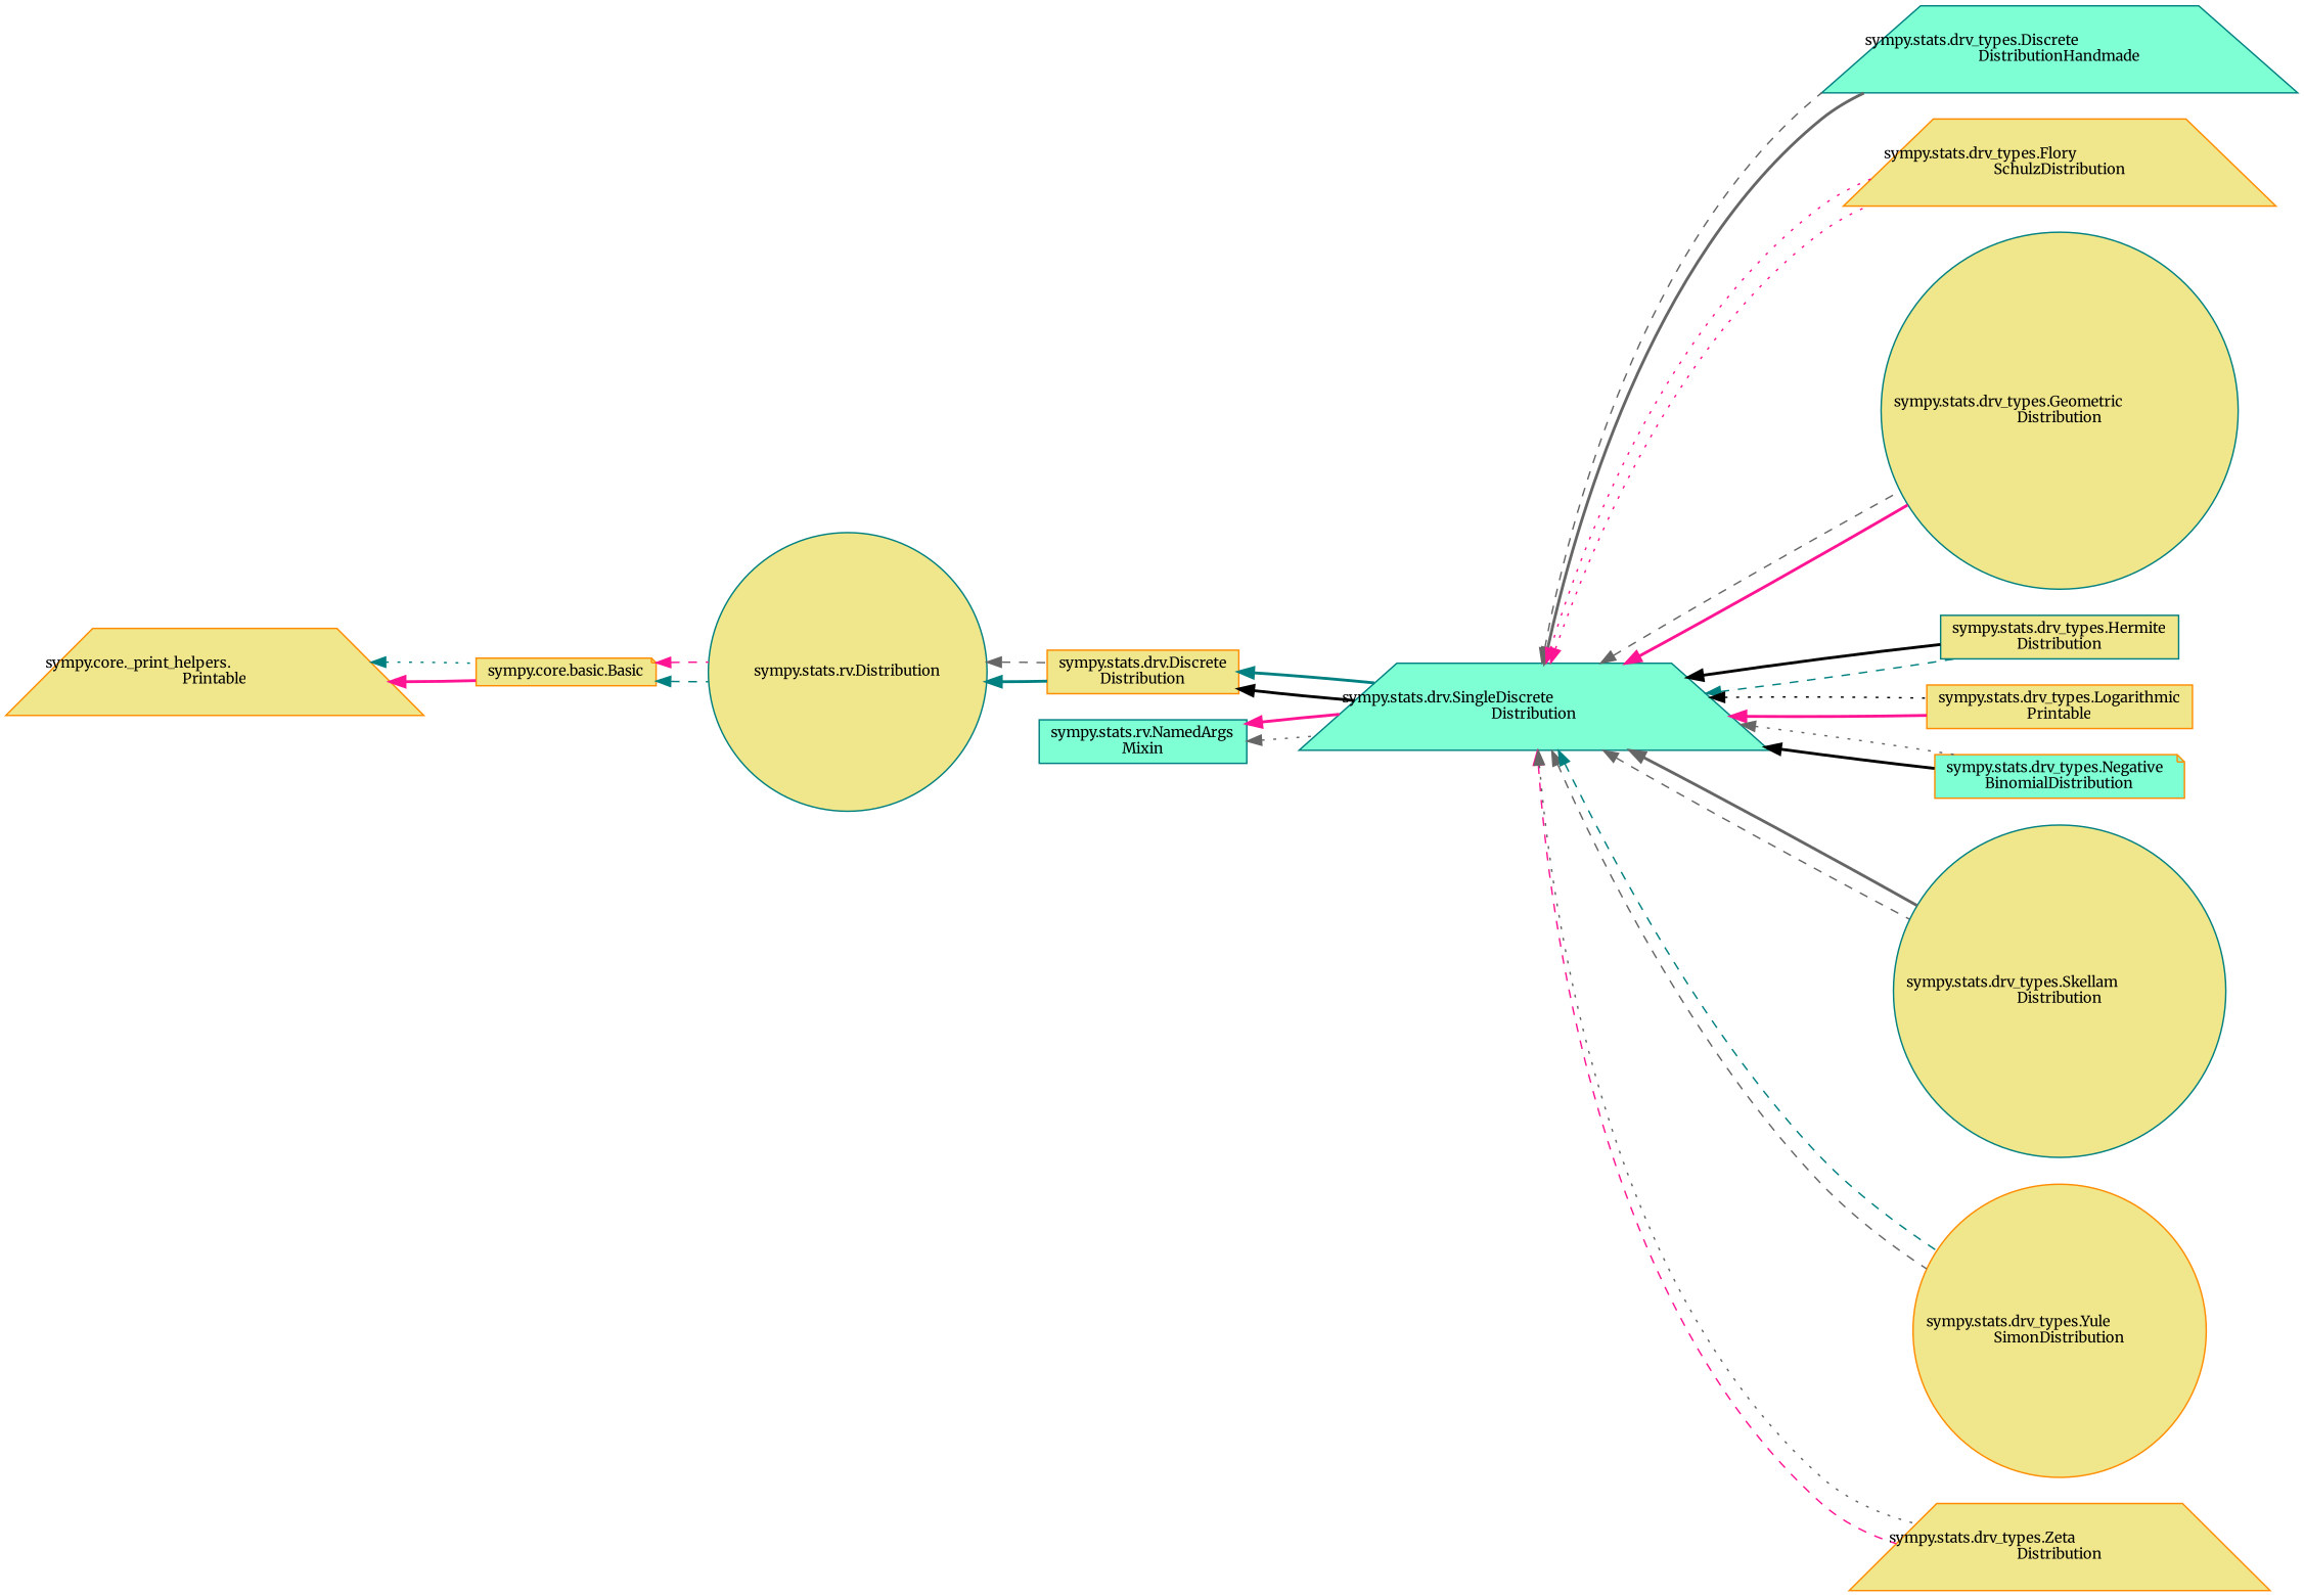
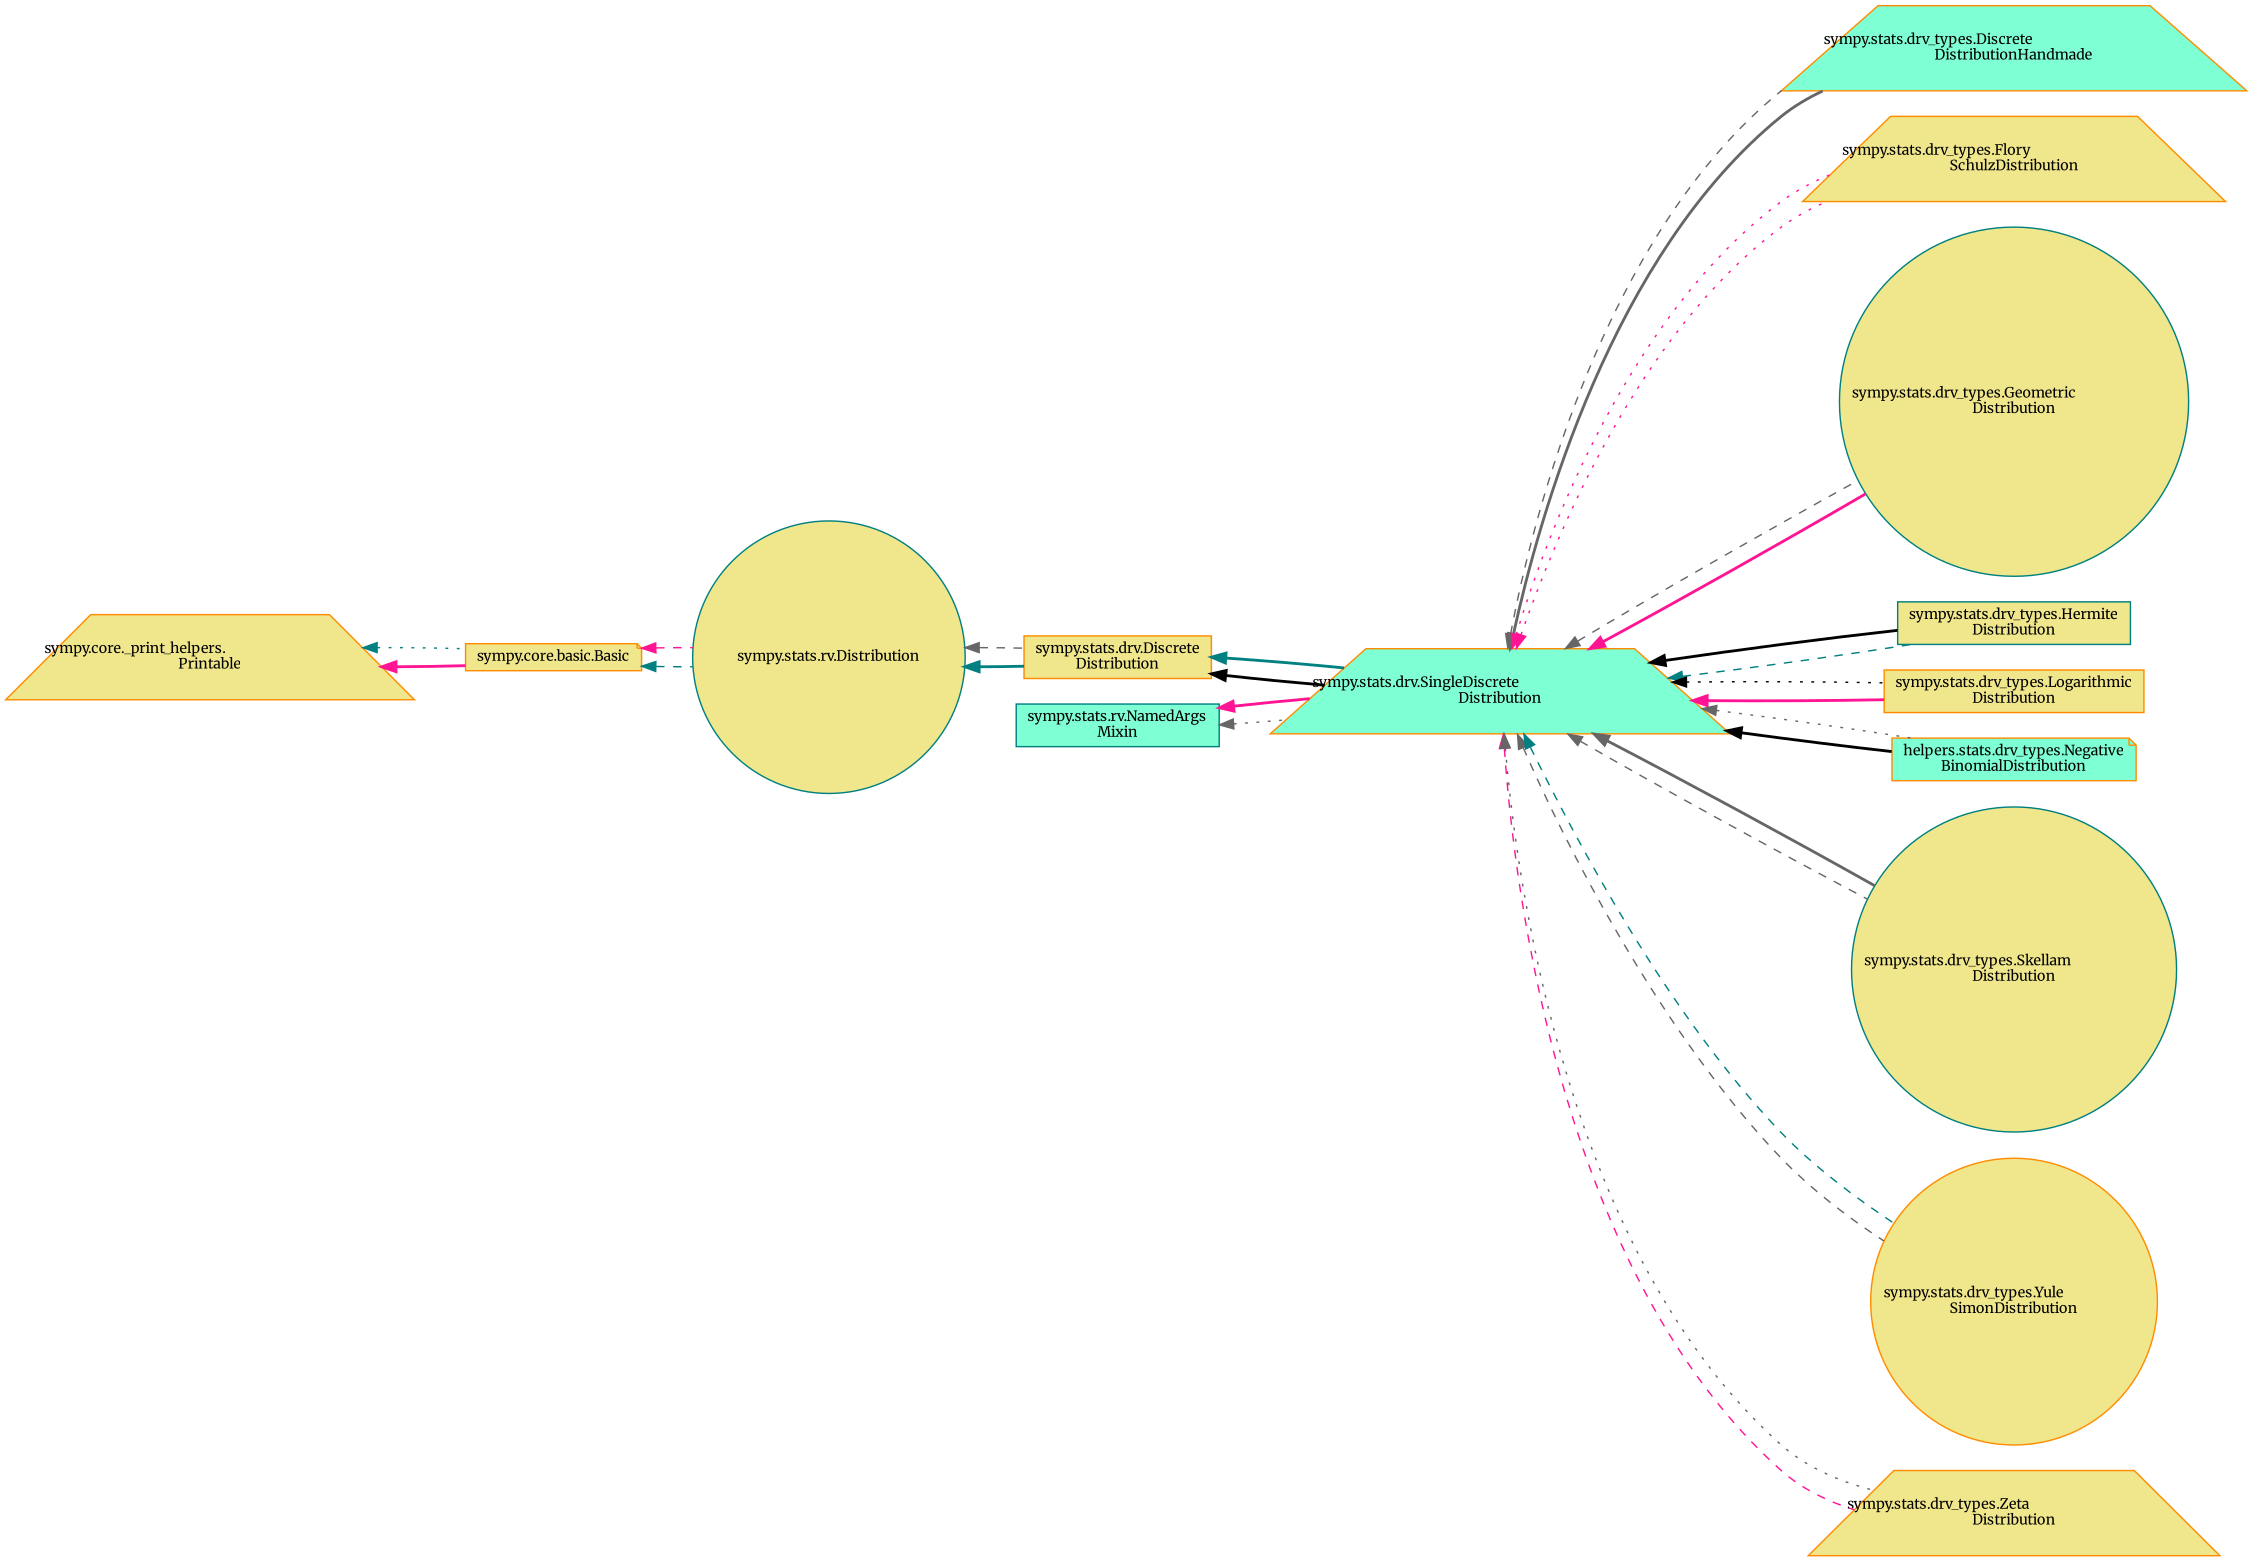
  digraph {
    fontname=Merriweather
    rankdir=LR
    node [color=darkorange fillcolor=khaki fontname=Merriweather fontsize=10 shape=trapezium style=filled]
    edge [color=gray40 dir=back fontname=Merriweather fontsize=10 labelfontname=Helvetica labelfontsize=10 style=bold]
-   n1 [color=teal fillcolor=aquamarine fontcolor=black height=0.2 label="sympy.stats.drv.SingleDiscrete\lDistribution" width=0.4]
-   n2 [color=teal fillcolor=aquamarine height=0.2 label="sympy.stats.drv_types.Discrete\lDistributionHandmade" width=0.4]
+   n1 [fillcolor=aquamarine fontcolor=black height=0.2 label="sympy.stats.drv.SingleDiscrete\lDistribution" width=0.4]
+   n2 [fillcolor=aquamarine height=0.2 label="sympy.stats.drv_types.Discrete\lDistributionHandmade" width=0.4]
    n3 [height=0.2 label="sympy.stats.drv_types.Flory\lSchulzDistribution" width=0.4]
    n4 [color=teal height=0.2 label="sympy.stats.drv_types.Geometric\lDistribution" shape=circle width=0.4]
    n5 [color=teal height=0.2 label="sympy.stats.drv_types.Hermite\lDistribution" shape=box width=0.4]
-   n6 [height=0.2 label="sympy.stats.drv_types.Logarithmic\lPrintable" shape=box width=0.4]
-   n7 [fillcolor=aquamarine height=0.2 label="sympy.stats.drv_types.Negative\lBinomialDistribution" shape=note width=0.4]
+   n6 [height=0.2 label="sympy.stats.drv_types.Logarithmic\lDistribution" shape=box width=0.4]
+   n7 [fillcolor=aquamarine height=0.2 label="helpers.stats.drv_types.Negative\lBinomialDistribution" shape=note width=0.4]
    n8 [color=teal height=0.2 label="sympy.stats.drv_types.Skellam\lDistribution" shape=circle width=0.4]
    n9 [height=0.2 label="sympy.stats.drv_types.Yule\lSimonDistribution" shape=circle width=0.4]
    n10 [height=0.2 label="sympy.stats.drv_types.Zeta\lDistribution" width=0.4]
    n11 [height=0.2 label="sympy.stats.drv.Discrete\lDistribution" shape=box width=0.4]
    n12 [color=teal height=0.2 label="sympy.stats.rv.Distribution" shape=circle width=0.4]
    n13 [height=0.2 label="sympy.core.basic.Basic" shape=note width=0.4]
    n14 [height=0.2 label="sympy.core._print_helpers.\lPrintable" width=0.4]
    n15 [color=teal fillcolor=aquamarine height=0.2 label="sympy.stats.rv.NamedArgs\lMixin" shape=box width=0.4]
    n1 -> n2
    n1 -> n2 [style=dashed]
    n1 -> n3 [color=deeppink style=dotted]
    n1 -> n3 [color=deeppink style=dotted]
    n1 -> n4 [color=deeppink]
    n1 -> n4 [style=dashed]
    n1 -> n5 [color=teal style=dashed]
    n1 -> n5 [color=black]
    n1 -> n6 [color=deeppink]
    n1 -> n6 [color=black style=dotted]
    n1 -> n7 [color=black]
    n1 -> n7 [style=dotted]
    n1 -> n8 [style=dashed]
    n1 -> n8
    n1 -> n9 [style=dashed]
    n1 -> n9 [color=teal style=dashed]
    n1 -> n10 [color=deeppink style=dashed]
    n1 -> n10 [style=dotted]
    n11 -> n1 [color=black]
    n11 -> n1 [color=teal]
    n12 -> n11 [color=teal]
    n12 -> n11 [style=dashed]
    n13 -> n12 [color=teal style=dashed]
    n13 -> n12 [color=deeppink style=dashed]
    n14 -> n13 [color=deeppink]
    n14 -> n13 [color=teal style=dotted]
    n15 -> n1 [style=dotted]
    n15 -> n1 [color=deeppink]
  }
